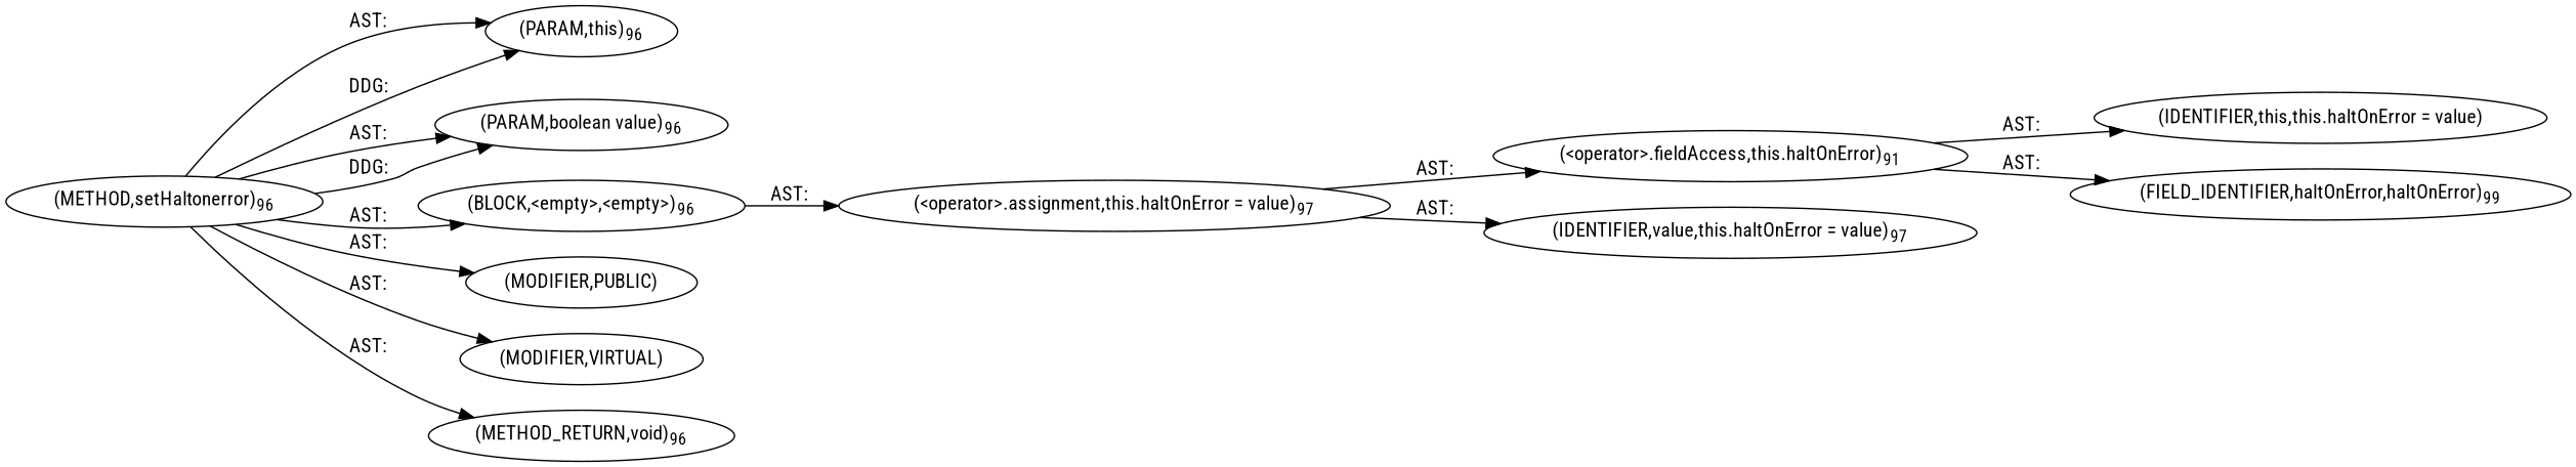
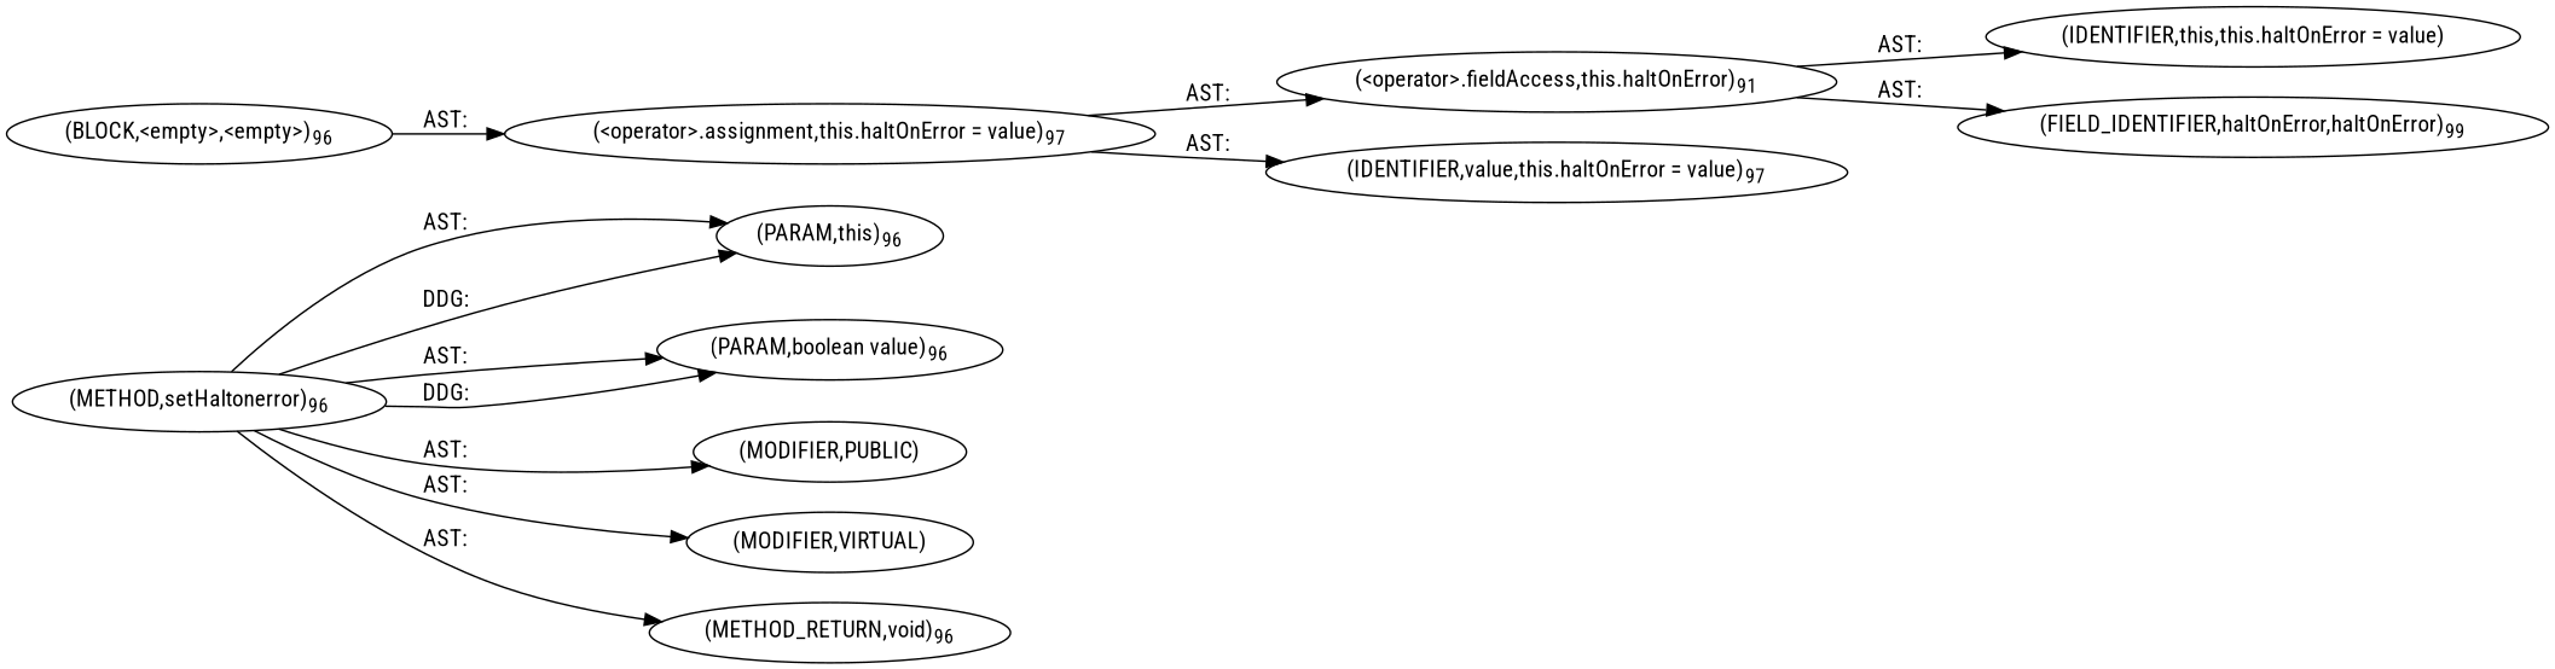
  digraph {
    fontname="Roboto Condensed"
    rankdir=LR
    node [fontname="Roboto Condensed"]
    edge [fontname="Roboto Condensed"]
    n1 [label=<(METHOD,setHaltonerror)<SUB>96</SUB>>]
    n2 [label=<(PARAM,this)<SUB>96</SUB>>]
    n3 [label=<(PARAM,boolean value)<SUB>96</SUB>>]
    n4 [label=<(BLOCK,&lt;empty&gt;,&lt;empty&gt;)<SUB>96</SUB>>]
    n5 [label=<(MODIFIER,PUBLIC)>]
    n6 [label=<(MODIFIER,VIRTUAL)>]
    n7 [label=<(METHOD_RETURN,void)<SUB>96</SUB>>]
    n8 [label=<(&lt;operator&gt;.assignment,this.haltOnError = value)<SUB>97</SUB>>]
    n9 [label=<(&lt;operator&gt;.fieldAccess,this.haltOnError)<SUB>91</SUB>>]
    n10 [label=<(IDENTIFIER,value,this.haltOnError = value)<SUB>97</SUB>>]
    n11 [label=<(IDENTIFIER,this,this.haltOnError = value)>]
    n12 [label=<(FIELD_IDENTIFIER,haltOnError,haltOnError)<SUB>99</SUB>>]
    n1 -> n2 [label="AST: "]
    n1 -> n2 [label="DDG: "]
    n1 -> n3 [label="AST: "]
    n1 -> n3 [label="DDG: "]
-   n1 -> n4 [label="AST: "]
    n1 -> n5 [label="AST: "]
    n1 -> n6 [label="AST: "]
    n1 -> n7 [label="AST: "]
    n4 -> n8 [label="AST: "]
    n8 -> n9 [label="AST: "]
    n8 -> n10 [label="AST: "]
    n9 -> n11 [label="AST: "]
    n9 -> n12 [label="AST: "]
  }
